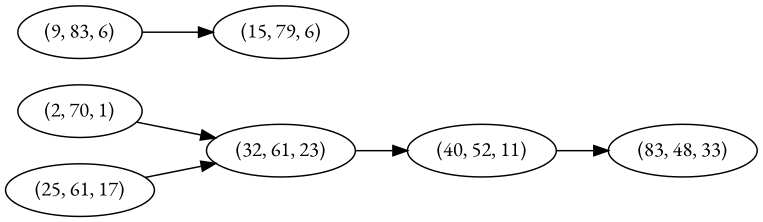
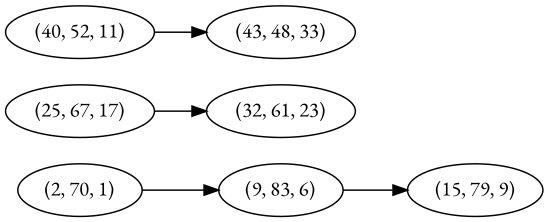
  digraph {
    fontname="EB Garamond"
    rankdir=LR
    node [fontname="EB Garamond"]
    edge [fontname="EB Garamond"]
    n1 [label="(2, 70, 1)"]
    "(9, 83, 6)"
-   "(15, 79, 9)" [label="(15, 79, 6)"]
-   "(25, 67, 17)" [label="(25, 61, 17)"]
+   "(15, 79, 9)"
+   "(25, 67, 17)"
    "(32, 61, 23)"
    n6 [label="(40, 52, 11)"]
-   "(43, 48, 33)" [label="(83, 48, 33)"]
-   n1 -> "(32, 61, 23)"
+   "(43, 48, 33)"
+   n1 -> "(9, 83, 6)"
    "(9, 83, 6)" -> "(15, 79, 9)"
    "(25, 67, 17)" -> "(32, 61, 23)"
-   "(32, 61, 23)" -> n6
    n6 -> "(43, 48, 33)"
  }
